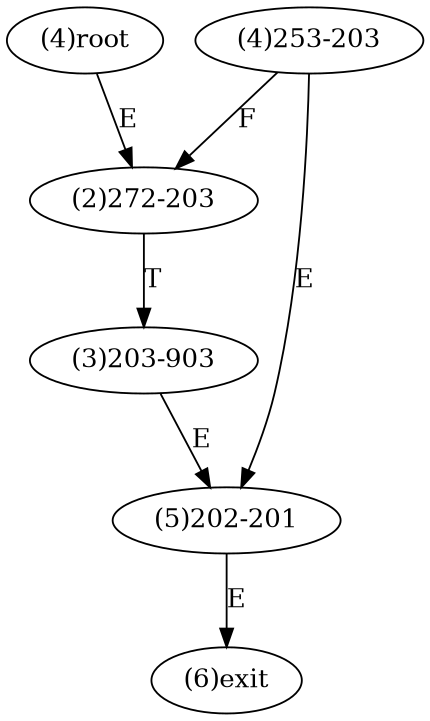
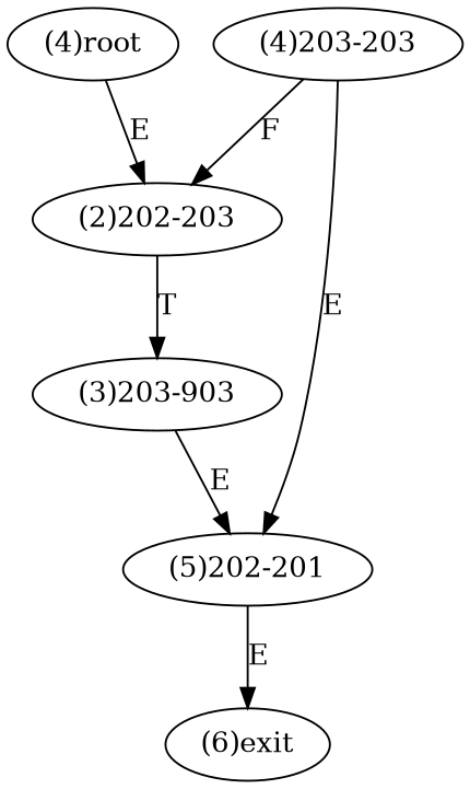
  digraph {
    n1 [label="(4)root"]
-   n2 [label="(2)272-203"]
+   n2 [label="(2)202-203"]
    n3 [label="(3)203-903"]
    n4 [label="(5)202-201"]
-   n5 [label="(4)253-203"]
+   n5 [label="(4)203-203"]
    n6 [label="(6)exit"]
    n1 -> n2 [label=E]
    n2 -> n3 [label=T]
    n3 -> n4 [label=E]
    n4 -> n6 [label=E]
    n5 -> n2 [label=F]
    n5 -> n4 [label=E]
  }
